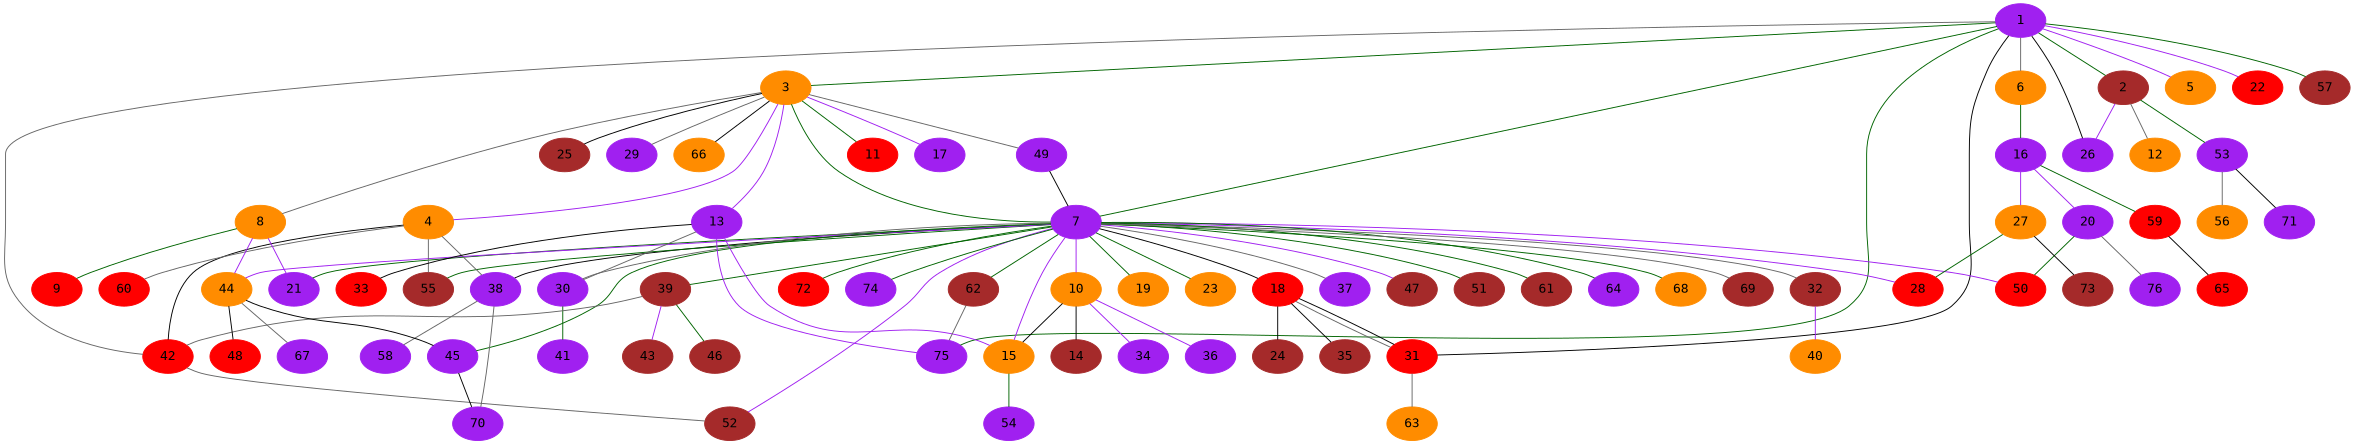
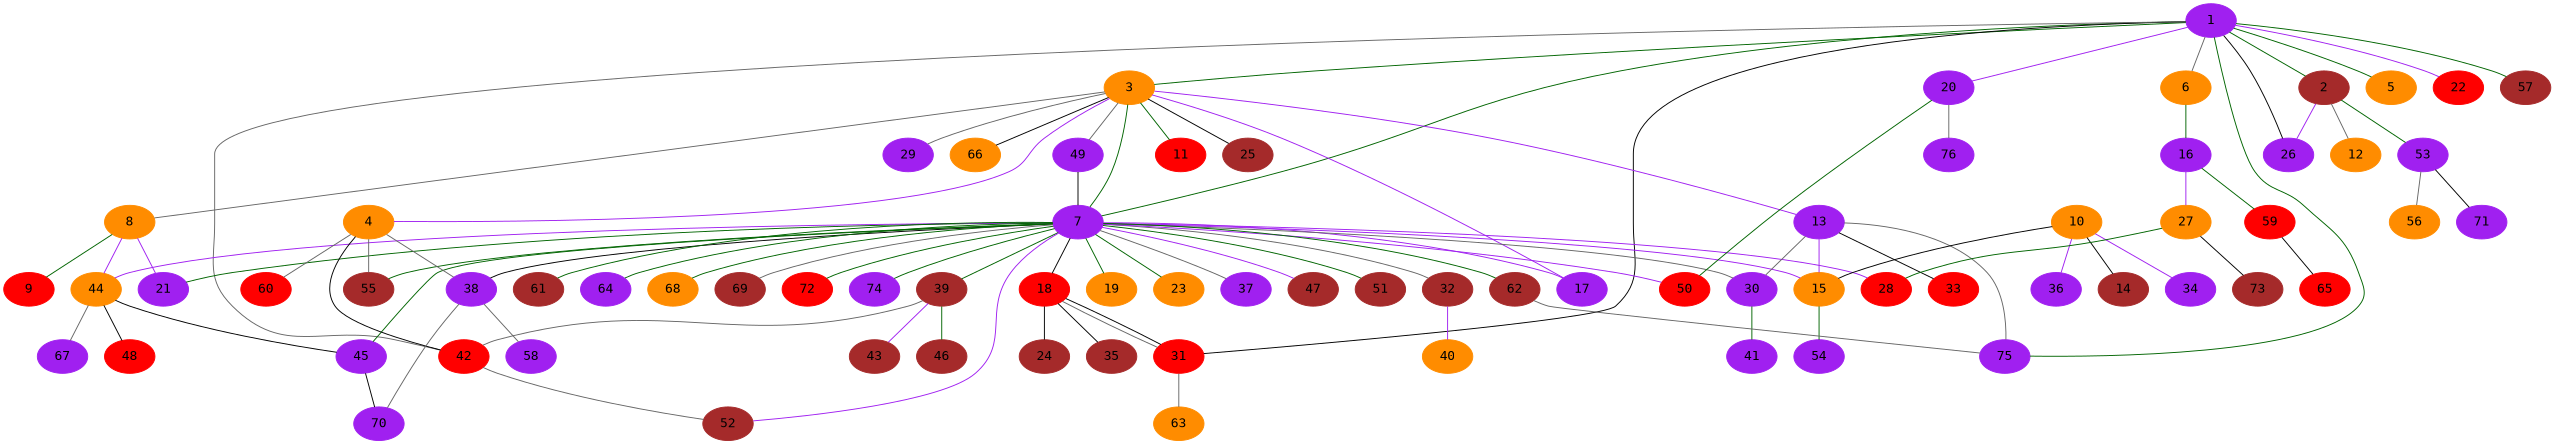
  graph {
    fontname="DejaVu Sans Mono"
    node [color=purple fontname="DejaVu Sans Mono" style=filled]
    edge [color=darkgreen fontname="DejaVu Sans Mono"]
    2 [color=brown]
    1
    3 [color=darkorange]
    5 [color=darkorange]
    6 [color=darkorange]
    7
    20
    22 [color=red]
    26
    31 [color=red]
    42 [color=red]
    57 [color=brown]
    75
    12 [color=darkorange]
    53
    4 [color=darkorange]
    8 [color=darkorange]
    11 [color=red]
    13
    17
    25 [color=brown]
    29
    49
    66 [color=darkorange]
    16
    38
    55 [color=brown]
    10 [color=darkorange]
    15 [color=darkorange]
    18 [color=red]
    19 [color=darkorange]
    21
    23 [color=darkorange]
    28 [color=red]
    30
    32 [color=brown]
    37
    39 [color=brown]
    44 [color=darkorange]
    45
    47 [color=brown]
    50 [color=red]
    51 [color=brown]
    52 [color=brown]
    61 [color=brown]
    62 [color=brown]
    64
    68 [color=darkorange]
    69 [color=brown]
    72 [color=red]
    74
    76
    63 [color=darkorange]
    56 [color=darkorange]
    71
    60 [color=red]
    9 [color=red]
    33 [color=red]
    70
    58
    27 [color=darkorange]
    59 [color=red]
    14 [color=brown]
    34
    36
    54
    24 [color=brown]
    35 [color=brown]
    41
    40 [color=darkorange]
    43 [color=brown]
    46 [color=brown]
    48 [color=red]
    67
    73 [color=brown]
    65 [color=red]
    2 -- 26 [color=purple]
    2 -- 12 [color=gray40]
    2 -- 53
    1 -- 2
    1 -- 3
-   1 -- 5 [color=purple]
+   1 -- 5
    1 -- 6 [color=gray40]
    1 -- 7
-   16 -- 20 [color=purple]
+   1 -- 20 [color=purple]
    1 -- 22 [color=purple]
    1 -- 26 [color=black]
    1 -- 31 [color=black]
    1 -- 42 [color=gray40]
    1 -- 57
    1 -- 75
    3 -- 7
    3 -- 4 [color=purple]
    3 -- 8 [color=gray40]
    3 -- 11
    3 -- 13 [color=purple]
    3 -- 17 [color=purple]
    3 -- 25 [color=black]
    3 -- 29 [color=gray40]
    3 -- 49 [color=gray40]
    3 -- 66 [color=black]
    6 -- 16
    7 -- 38 [color=black]
    7 -- 55
-   7 -- 10 [color=purple]
+   7 -- 17 [color=purple]
    7 -- 15 [color=purple]
    7 -- 18 [color=black]
    7 -- 19
    7 -- 21
    7 -- 23
    7 -- 28 [color=purple]
    7 -- 30 [color=gray40]
    7 -- 32 [color=gray40]
    7 -- 37 [color=gray40]
    7 -- 39
    7 -- 44 [color=purple]
    7 -- 45
    7 -- 47 [color=purple]
    7 -- 50 [color=purple]
    7 -- 51
    7 -- 52 [color=purple]
    7 -- 61
    7 -- 62
    7 -- 64
    7 -- 68
    7 -- 69 [color=gray40]
    7 -- 72
    7 -- 74
    20 -- 50
    20 -- 76 [color=gray40]
    31 -- 63 [color=gray40]
    42 -- 52 [color=gray40]
    53 -- 56 [color=gray40]
    53 -- 71 [color=black]
    4 -- 42 [color=black]
    4 -- 38 [color=gray40]
    4 -- 55 [color=gray40]
    4 -- 60 [color=gray40]
    8 -- 21 [color=purple]
    8 -- 44 [color=purple]
    8 -- 9
-   13 -- 75 [color=purple]
+   13 -- 75 [color=gray40]
    13 -- 15 [color=purple]
    13 -- 30 [color=gray40]
    13 -- 33 [color=black]
    49 -- 7 [color=black]
    16 -- 27 [color=purple]
    16 -- 59
    38 -- 70 [color=gray40]
    38 -- 58 [color=gray40]
    10 -- 15 [color=black]
    10 -- 14 [color=black]
    10 -- 34 [color=purple]
    10 -- 36 [color=purple]
    15 -- 54
    18 -- 31 [color=gray40]
    18 -- 31 [color=black]
    18 -- 24 [color=black]
    18 -- 35 [color=black]
    30 -- 41
    32 -- 40 [color=purple]
    39 -- 42 [color=gray40]
    39 -- 43 [color=purple]
    39 -- 46
    44 -- 45 [color=black]
    44 -- 48 [color=black]
    44 -- 67 [color=gray40]
    45 -- 70 [color=black]
    62 -- 75 [color=gray40]
    27 -- 28
    27 -- 73 [color=black]
    59 -- 65 [color=black]
  }
